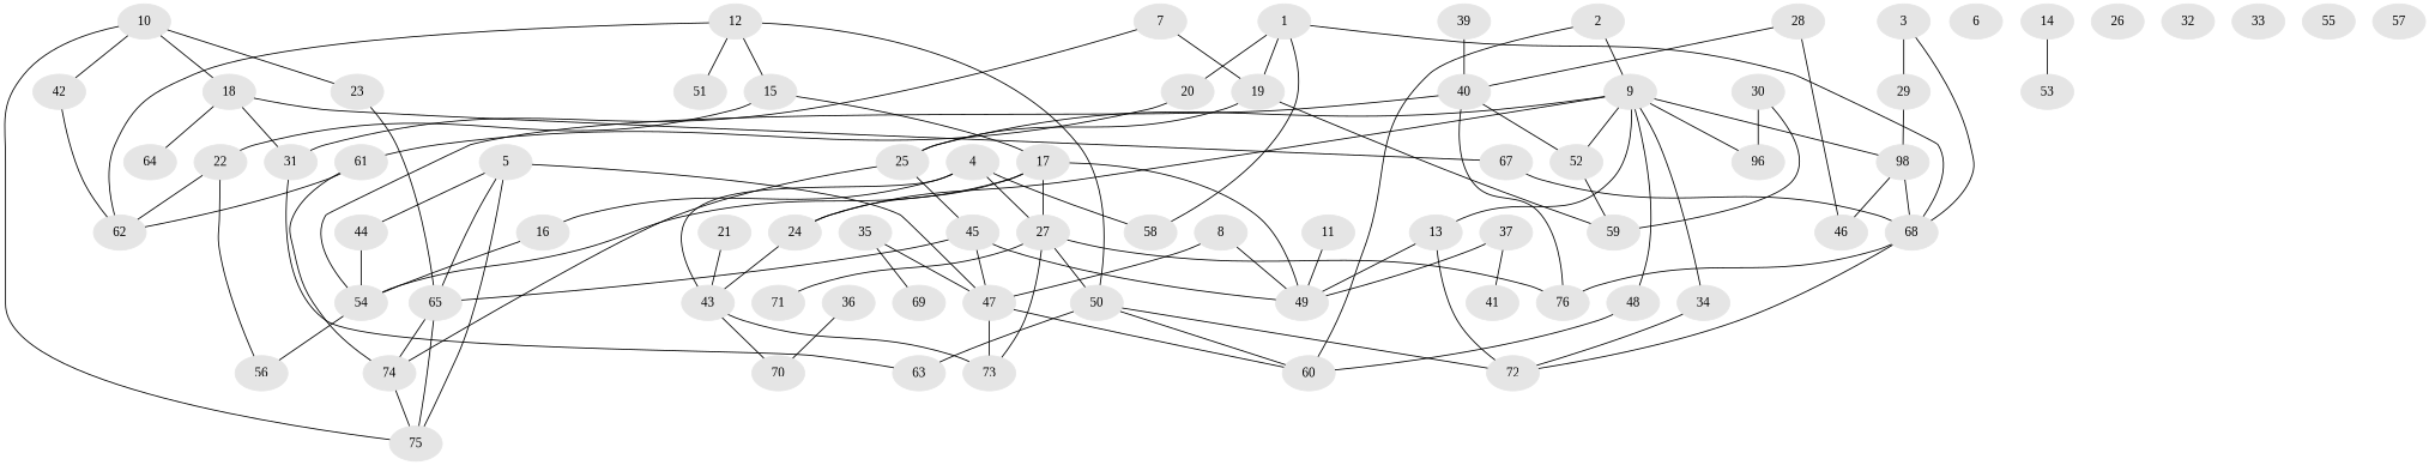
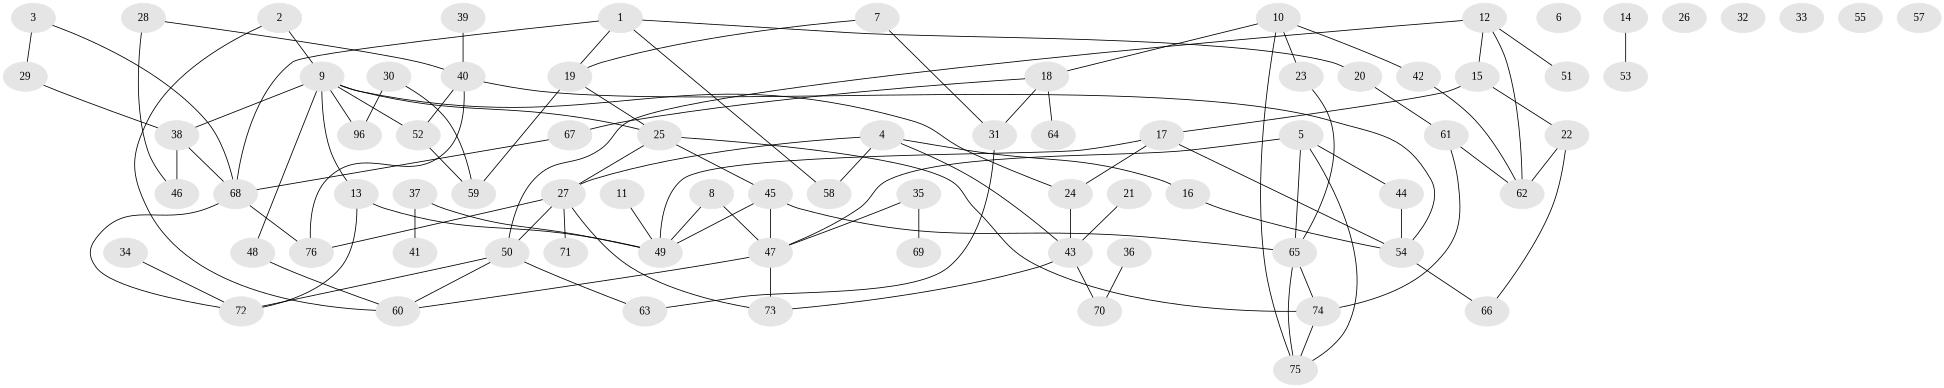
  graph {
    fontname="Liberation Serif"
    node [color=gray90 fontname="Liberation Serif" style=filled]
    edge [fontname="Liberation Serif"]
    1
    19
    20
    58
    68
    25
    59
    61
    72
    76
    2
    9
    60
    13
    24
    34
-   38 [label=98]
+   38
    48
    52
    n20 [label=96]
    3
    29
    4
    16
    27
    43
    54
    50
    71
    73
    70
    5
    44
    47
    65
    75
    74
    6
    7
    31
    63
    8
    49
    45
    46
    10
    18
    23
    42
    64
    67
    62
    11
    12
    15
    51
    17
    22
    14
    53
-   66 [label=56]
+   66
    21
    26
    28
    40
    30
    32
    33
    35
    69
    36
    37
    41
    39
    55
    57
    1 -- 19
    1 -- 20
    1 -- 58
    1 -- 68
    19 -- 25
    19 -- 59
    20 -- 61
    68 -- 72
    68 -- 76
    25 -- 74
    25 -- 45
    61 -- 74
    61 -- 62
    2 -- 9
    2 -- 60
    9 -- 25
    9 -- 13
    9 -- 24
-   9 -- 34
    9 -- 38
    9 -- 48
    9 -- 52
    9 -- n20
    13 -- 72
    13 -- 49
    24 -- 43
    34 -- 72
    38 -- 68
    38 -- 46
    48 -- 60
    52 -- 59
    3 -- 68
    3 -- 29
    29 -- 38
    4 -- 58
    4 -- 16
    4 -- 27
    4 -- 43
    16 -- 54
    27 -- 76
    27 -- 50
    27 -- 71
    27 -- 73
    43 -- 73
    43 -- 70
    54 -- 66
    50 -- 72
    50 -- 60
    50 -- 63
    5 -- 44
    5 -- 47
    5 -- 65
    5 -- 75
    44 -- 54
    47 -- 60
    47 -- 73
    65 -- 75
    65 -- 74
    74 -- 75
    7 -- 19
    7 -- 31
    31 -- 63
    8 -- 47
    8 -- 49
    45 -- 47
    45 -- 65
    45 -- 49
    10 -- 75
    10 -- 18
    10 -- 23
    10 -- 42
    18 -- 31
    18 -- 64
    18 -- 67
    23 -- 65
    42 -- 62
    67 -- 68
    11 -- 49
    12 -- 50
    12 -- 62
    12 -- 15
    12 -- 51
    15 -- 17
    15 -- 22
    17 -- 24
-   17 -- 27
+   25 -- 27
    17 -- 54
    17 -- 49
    22 -- 62
    22 -- 66
    14 -- 53
    21 -- 43
    28 -- 46
    28 -- 40
    40 -- 76
    40 -- 52
    40 -- 54
    30 -- 59
    30 -- n20
    35 -- 47
    35 -- 69
    36 -- 70
    37 -- 49
    37 -- 41
    39 -- 40
  }
